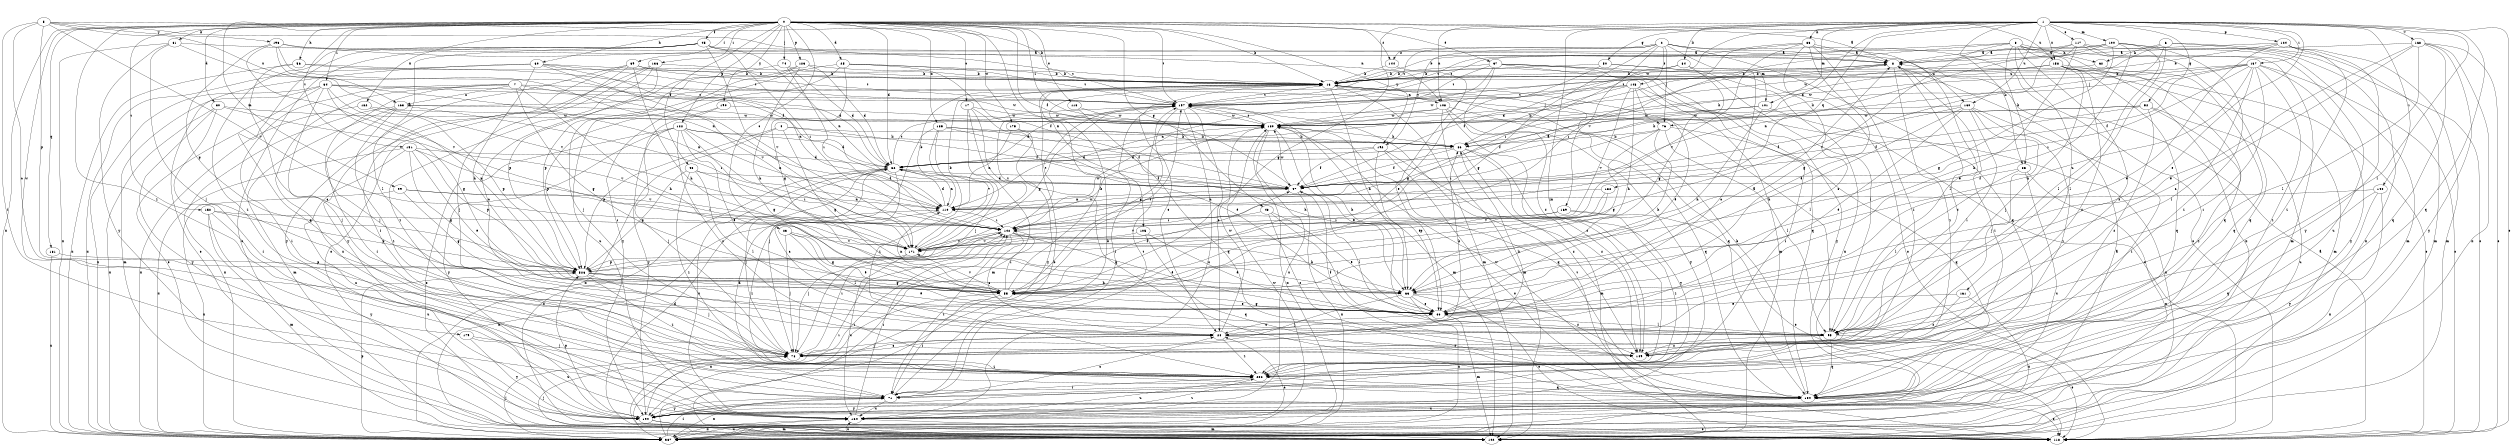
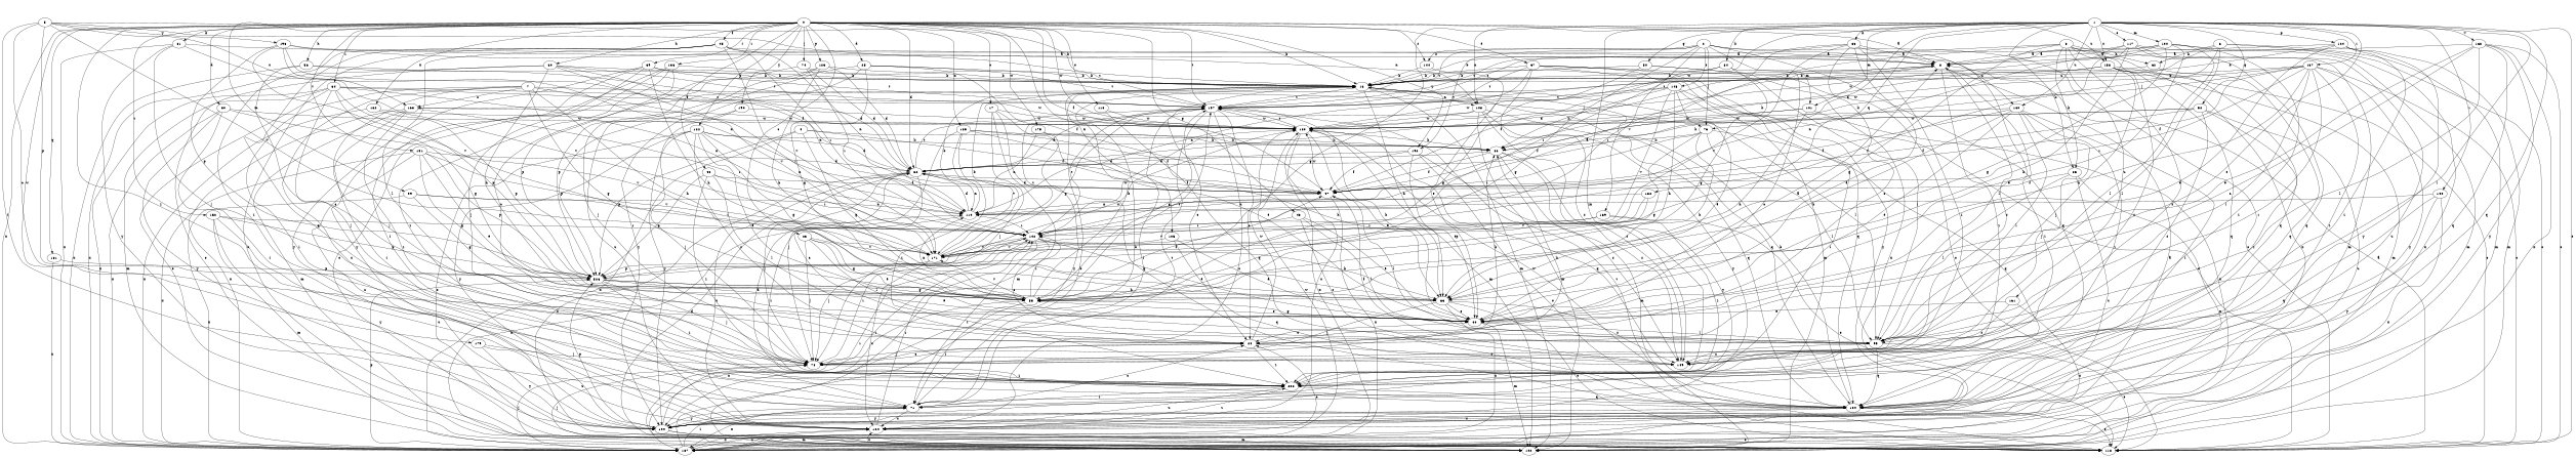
  strict digraph {
    0
    8
    16
    17
    23
    25
    30
    32
    37
    43
    45
    47
    48
    56
    60
    64
    69
    74
    81
    99
    105
    113
    122
    123
    131
    136
    144
    151
    152
    157
    158
    175
    179
    180
    182
    185
-   187 [label=387]
+   187
    190
    192
    202
    149
    71
    95
    108
    134
    102
    24
    63
    40
    78
    194
    55
    171
    164
    118
    110
    142
    n58 [label=526]
    86
    1
    50
    52
    83
    84
    85
    100
    101
    117
    124
    132
    137
    140
    160
    168
    2
    76
    148
    169
    3
    62
    161
    4
    5
    163
    193
    6
    7
    0 -> 8 [label=a]
    0 -> 16 [label=b]
    0 -> 17 [label=c]
    0 -> 23 [label=c]
    0 -> 25 [label=d]
    0 -> 30 [label=d]
    0 -> 32 [label=d]
    0 -> 37 [label=e]
    0 -> 43 [label=f]
    0 -> 45 [label=f]
    0 -> 47 [label=f]
    0 -> 48 [label=g]
    0 -> 56 [label=h]
    0 -> 60 [label=h]
    0 -> 64 [label=i]
    0 -> 69 [label=i]
    0 -> 74 [label=j]
    0 -> 81 [label=k]
    0 -> 99 [label=m]
    0 -> 105 [label=n]
    0 -> 113 [label=o]
    0 -> 122 [label=p]
    0 -> 123 [label=p]
    0 -> 131 [label=q]
    0 -> 136 [label=r]
    0 -> 144 [label=s]
    0 -> 151 [label=t]
    0 -> 152 [label=t]
    0 -> 157 [label=t]
    0 -> 158 [label=u]
    0 -> 175 [label=w]
    0 -> 179 [label=w]
-   0 -> 180 [label=i]
+   0 -> 180 [label=w]
    0 -> 182 [label=x]
    0 -> 185 [label=x]
    0 -> 187 [label=x]
    0 -> 190 [label=y]
    0 -> 192 [label=y]
    0 -> 202 [label=z]
    8 -> 16 [label=b]
    8 -> 32 [label=d]
    8 -> 157 [label=t]
    8 -> 202 [label=z]
    8 -> 149 [label=s]
    8 -> 71 [label=i]
    16 -> 157 [label=t]
    16 -> 95 [label=l]
    16 -> 108 [label=n]
    16 -> 134 [label=q]
    16 -> 102 [label=m]
    16 -> 24 [label=c]
    16 -> 63 [label=h]
    17 -> 180 [label=w]
    17 -> 102 [label=m]
    17 -> 40 [label=e]
    17 -> 78 [label=j]
    17 -> 194 [label=y]
    23 -> 95 [label=l]
    23 -> 40 [label=e]
    23 -> 78 [label=j]
    23 -> 55 [label=g]
    23 -> 171 [label=v]
    25 -> 16 [label=b]
    25 -> 47 [label=f]
    25 -> 157 [label=t]
    25 -> 194 [label=y]
    25 -> 55 [label=g]
    25 -> 164 [label=u]
    30 -> 180 [label=w]
    30 -> 187 [label=x]
    30 -> 71 [label=i]
    30 -> 194 [label=y]
    30 -> 171 [label=v]
    32 -> 47 [label=f]
    32 -> 157 [label=t]
    32 -> 24 [label=c]
    32 -> 78 [label=j]
    32 -> 164 [label=u]
    32 -> 118 [label=o]
    32 -> 110 [label=n]
    37 -> 16 [label=b]
    37 -> 157 [label=t]
    37 -> 149 [label=s]
    37 -> 95 [label=l]
    37 -> 134 [label=q]
    37 -> 102 [label=m]
    37 -> 194 [label=y]
    37 -> 110 [label=n]
    43 -> 47 [label=f]
    43 -> 202 [label=z]
    43 -> 95 [label=l]
    43 -> 142 [label=r]
    43 -> n58 [label=p]
    45 -> 8 [label=a]
    45 -> 202 [label=z]
    45 -> 95 [label=l]
    45 -> 134 [label=q]
    45 -> 171 [label=v]
    45 -> 118 [label=o]
    45 -> 110 [label=n]
    45 -> 142 [label=r]
    47 -> 32 [label=d]
    47 -> 180 [label=w]
    47 -> 187 [label=x]
    47 -> 95 [label=l]
    47 -> 110 [label=n]
    48 -> 149 [label=s]
    48 -> 95 [label=l]
    48 -> 40 [label=e]
    48 -> 142 [label=r]
    56 -> 16 [label=b]
    56 -> 32 [label=d]
    56 -> 187 [label=x]
    56 -> 24 [label=c]
    60 -> 16 [label=b]
    60 -> 157 [label=t]
    60 -> 187 [label=x]
    60 -> 63 [label=h]
    60 -> 171 [label=v]
    60 -> 118 [label=o]
    60 -> 110 [label=n]
    64 -> 157 [label=t]
    64 -> 180 [label=w]
    64 -> 187 [label=x]
    64 -> 102 [label=m]
    64 -> 78 [label=j]
    64 -> 55 [label=g]
    64 -> 118 [label=o]
    64 -> 110 [label=n]
    64 -> n58 [label=p]
    69 -> 16 [label=b]
    69 -> 157 [label=t]
    69 -> 71 [label=i]
    69 -> 63 [label=h]
    69 -> 78 [label=j]
    69 -> 194 [label=y]
    74 -> 16 [label=b]
    74 -> 32 [label=d]
    74 -> 24 [label=c]
    74 -> 142 [label=r]
    81 -> 8 [label=a]
    81 -> 187 [label=x]
    81 -> 78 [label=j]
    81 -> 194 [label=y]
    81 -> 171 [label=v]
    99 -> 187 [label=x]
    99 -> 55 [label=g]
    99 -> 110 [label=n]
    99 -> 142 [label=r]
    105 -> 134 [label=q]
    105 -> 40 [label=e]
    105 -> 171 [label=v]
    113 -> 180 [label=w]
    113 -> 134 [label=q]
    122 -> 32 [label=d]
    122 -> 149 [label=s]
    122 -> 40 [label=e]
    122 -> 78 [label=j]
    122 -> 194 [label=y]
    122 -> 55 [label=g]
    122 -> 118 [label=o]
    122 -> 110 [label=n]
    122 -> 86 [label=k]
    123 -> 16 [label=b]
    123 -> 32 [label=d]
    123 -> 63 [label=h]
    123 -> 78 [label=j]
    123 -> n58 [label=p]
    131 -> 187 [label=x]
    131 -> n58 [label=p]
    136 -> 16 [label=b]
    136 -> 202 [label=z]
    136 -> 194 [label=y]
    136 -> 118 [label=o]
    136 -> n58 [label=p]
    144 -> 16 [label=b]
    144 -> 40 [label=e]
    151 -> 32 [label=d]
    151 -> 187 [label=x]
    151 -> 40 [label=e]
    151 -> 55 [label=g]
    151 -> 171 [label=v]
    151 -> 164 [label=u]
    151 -> n58 [label=p]
    152 -> 102 [label=m]
    152 -> 194 [label=y]
    152 -> 164 [label=u]
    152 -> 142 [label=r]
    152 -> n58 [label=p]
    157 -> 180 [label=w]
    157 -> 71 [label=i]
    157 -> 102 [label=m]
    157 -> 24 [label=c]
    157 -> 55 [label=g]
    157 -> 164 [label=u]
    157 -> n58 [label=p]
    158 -> 16 [label=b]
    158 -> 149 [label=s]
    158 -> 134 [label=q]
    158 -> 102 [label=m]
    158 -> 78 [label=j]
    158 -> 118 [label=o]
    158 -> 86 [label=k]
    175 -> 134 [label=q]
    175 -> 110 [label=n]
    175 -> 86 [label=k]
    179 -> 78 [label=j]
    179 -> 194 [label=y]
    179 -> 164 [label=u]
    180 -> 157 [label=t]
    180 -> 187 [label=x]
    180 -> 134 [label=q]
    180 -> 63 [label=h]
    180 -> 40 [label=e]
    180 -> 164 [label=u]
    180 -> 86 [label=k]
    182 -> 180 [label=w]
    182 -> 187 [label=x]
    182 -> n58 [label=p]
    185 -> 47 [label=f]
    185 -> 202 [label=z]
    185 -> 63 [label=h]
    185 -> 78 [label=j]
    185 -> 171 [label=v]
    185 -> 86 [label=k]
    187 -> 8 [label=a]
    187 -> 16 [label=b]
    187 -> 180 [label=w]
    187 -> 71 [label=i]
    187 -> 24 [label=c]
    187 -> 78 [label=j]
    187 -> 164 [label=u]
    187 -> n58 [label=p]
    190 -> 180 [label=w]
    190 -> 194 [label=y]
    190 -> n58 [label=p]
    192 -> 32 [label=d]
    192 -> 47 [label=f]
    192 -> 149 [label=s]
    192 -> 40 [label=e]
    192 -> 118 [label=o]
    202 -> 71 [label=i]
    202 -> 134 [label=q]
    202 -> 164 [label=u]
    149 -> 47 [label=f]
    71 -> 16 [label=b]
    71 -> 157 [label=t]
    71 -> 187 [label=x]
    71 -> 24 [label=c]
    71 -> 194 [label=y]
    71 -> 164 [label=u]
    95 -> 149 [label=s]
    95 -> 134 [label=q]
    95 -> 118 [label=o]
    108 -> 32 [label=d]
    108 -> 180 [label=w]
    108 -> 149 [label=s]
    108 -> 134 [label=q]
    108 -> 102 [label=m]
    108 -> 194 [label=y]
    134 -> 16 [label=b]
    134 -> 32 [label=d]
    134 -> 180 [label=w]
    134 -> 194 [label=y]
    134 -> 164 [label=u]
    134 -> 118 [label=o]
    102 -> 78 [label=j]
    102 -> 164 [label=u]
    102 -> 110 [label=n]
    24 -> 180 [label=w]
    24 -> 202 [label=z]
    24 -> 149 [label=s]
    24 -> 78 [label=j]
    24 -> 86 [label=k]
    63 -> 187 [label=x]
    63 -> 149 [label=s]
    63 -> 40 [label=e]
    63 -> 78 [label=j]
    63 -> 118 [label=o]
    40 -> 8 [label=a]
    40 -> 95 [label=l]
    40 -> 102 [label=m]
    40 -> 24 [label=c]
    40 -> 55 [label=g]
    78 -> 202 [label=z]
    78 -> 24 [label=c]
    78 -> 142 [label=r]
    78 -> 86 [label=k]
    194 -> 102 [label=m]
    194 -> 118 [label=o]
    194 -> 142 [label=r]
    194 -> n58 [label=p]
    55 -> 16 [label=b]
    55 -> 47 [label=f]
    55 -> 157 [label=t]
    55 -> 187 [label=x]
    55 -> 71 [label=i]
    55 -> 40 [label=e]
    55 -> 171 [label=v]
    55 -> 110 [label=n]
    55 -> 142 [label=r]
    171 -> 16 [label=b]
    171 -> 157 [label=t]
    171 -> 164 [label=u]
    171 -> n58 [label=p]
    164 -> 187 [label=x]
    164 -> 202 [label=z]
    164 -> 102 [label=m]
    164 -> 142 [label=r]
    118 -> 8 [label=a]
    118 -> 32 [label=d]
    118 -> 157 [label=t]
    118 -> 142 [label=r]
    110 -> 8 [label=a]
    110 -> 16 [label=b]
    110 -> 32 [label=d]
    110 -> 202 [label=z]
    110 -> 142 [label=r]
    142 -> 157 [label=t]
    142 -> 180 [label=w]
    142 -> 71 [label=i]
    142 -> 24 [label=c]
    142 -> 63 [label=h]
    142 -> 40 [label=e]
    142 -> 78 [label=j]
    142 -> 171 [label=v]
    n58 -> 180 [label=w]
    n58 -> 202 [label=z]
    n58 -> 63 [label=h]
    n58 -> 40 [label=e]
    n58 -> 78 [label=j]
    n58 -> 55 [label=g]
    86 -> 32 [label=d]
    86 -> 47 [label=f]
    86 -> 149 [label=s]
    86 -> 102 [label=m]
    86 -> 194 [label=y]
    1 -> 32 [label=d]
    1 -> 158 [label=u]
    1 -> 180 [label=w]
    1 -> 202 [label=z]
    1 -> 95 [label=l]
    1 -> 108 [label=n]
    1 -> 134 [label=q]
    1 -> 40 [label=e]
    1 -> 55 [label=g]
    1 -> 118 [label=o]
    1 -> 50 [label=g]
    1 -> 52 [label=g]
    1 -> 83 [label=k]
    1 -> 84 [label=k]
    1 -> 85 [label=k]
    1 -> 100 [label=m]
    1 -> 101 [label=m]
    1 -> 117 [label=o]
    1 -> 124 [label=p]
    1 -> 132 [label=q]
    1 -> 137 [label=r]
    1 -> 140 [label=r]
    1 -> 160 [label=u]
    1 -> 168 [label=v]
    50 -> 16 [label=b]
    50 -> 187 [label=x]
    50 -> 55 [label=g]
    50 -> 118 [label=o]
    52 -> 47 [label=f]
    52 -> 180 [label=w]
    52 -> 202 [label=z]
    52 -> 149 [label=s]
    52 -> 164 [label=u]
    52 -> 86 [label=k]
    83 -> 8 [label=a]
    83 -> 16 [label=b]
    83 -> 202 [label=z]
    83 -> 95 [label=l]
    83 -> 24 [label=c]
    83 -> 40 [label=e]
    83 -> 171 [label=v]
    83 -> 142 [label=r]
    84 -> 16 [label=b]
    84 -> 47 [label=f]
    84 -> 24 [label=c]
    84 -> 55 [label=g]
    85 -> 47 [label=f]
    85 -> 187 [label=x]
    85 -> 95 [label=l]
    85 -> 164 [label=u]
    100 -> 8 [label=a]
    100 -> 157 [label=t]
    100 -> 180 [label=w]
    100 -> 202 [label=z]
    100 -> 95 [label=l]
    100 -> 40 [label=e]
    100 -> 55 [label=g]
    100 -> 118 [label=o]
    101 -> 47 [label=f]
    101 -> 180 [label=w]
    101 -> 187 [label=x]
    101 -> 63 [label=h]
    117 -> 8 [label=a]
    117 -> 134 [label=q]
    117 -> 102 [label=m]
    117 -> 63 [label=h]
    117 -> 171 [label=v]
    117 -> 164 [label=u]
    117 -> 110 [label=n]
    124 -> 8 [label=a]
    124 -> 16 [label=b]
    124 -> 202 [label=z]
    124 -> 102 [label=m]
    124 -> 40 [label=e]
    124 -> 194 [label=y]
    132 -> 171 [label=v]
    132 -> 110 [label=n]
    132 -> n58 [label=p]
    137 -> 16 [label=b]
    137 -> 47 [label=f]
    137 -> 180 [label=w]
    137 -> 202 [label=z]
    137 -> 95 [label=l]
    137 -> 63 [label=h]
    137 -> 78 [label=r]
    137 -> 194 [label=y]
    137 -> 118 [label=o]
    137 -> 142 [label=r]
    137 -> 86 [label=k]
    140 -> 187 [label=x]
    140 -> 134 [label=q]
    140 -> 194 [label=y]
    140 -> 110 [label=n]
    160 -> 47 [label=f]
    160 -> 180 [label=w]
    160 -> 202 [label=z]
    160 -> 71 [label=i]
    160 -> 95 [label=l]
    160 -> 63 [label=h]
    160 -> 40 [label=e]
    160 -> 78 [label=j]
    168 -> 8 [label=a]
    168 -> 187 [label=x]
    168 -> 95 [label=l]
    168 -> 134 [label=q]
    168 -> 24 [label=c]
    168 -> 40 [label=e]
    168 -> 194 [label=y]
    168 -> 118 [label=o]
    2 -> 144 [label=s]
    2 -> 157 [label=t]
    2 -> 192 [label=y]
    2 -> 134 [label=q]
    2 -> 55 [label=g]
    2 -> 118 [label=o]
    2 -> 101 [label=m]
    2 -> 160 [label=u]
    2 -> 76 [label=j]
    2 -> 148 [label=s]
    2 -> 169 [label=v]
    76 -> 95 [label=l]
    76 -> 134 [label=q]
    76 -> 63 [label=h]
    76 -> 55 [label=g]
    76 -> 142 [label=r]
    76 -> 86 [label=k]
    148 -> 157 [label=t]
    148 -> 180 [label=w]
    148 -> 71 [label=i]
    148 -> 63 [label=h]
    148 -> 40 [label=e]
    148 -> 171 [label=v]
    148 -> 118 [label=o]
    148 -> 86 [label=k]
    169 -> 202 [label=z]
    169 -> 171 [label=v]
    169 -> 118 [label=o]
    169 -> 142 [label=r]
    3 -> 157 [label=t]
    3 -> 187 [label=x]
    3 -> 149 [label=s]
    3 -> 134 [label=q]
    3 -> 102 [label=m]
    3 -> 55 [label=g]
    3 -> 142 [label=r]
    3 -> 85 [label=k]
    3 -> 62 [label=h]
    3 -> 161 [label=u]
    62 -> 16 [label=b]
    62 -> 134 [label=q]
    161 -> 187 [label=x]
    161 -> 149 [label=s]
    161 -> 40 [label=e]
    4 -> 47 [label=f]
    4 -> 187 [label=x]
    4 -> 55 [label=g]
    4 -> n58 [label=p]
    4 -> 86 [label=k]
    5 -> 16 [label=b]
    5 -> 71 [label=i]
    5 -> 108 [label=n]
    5 -> 24 [label=c]
    5 -> 171 [label=v]
    5 -> n58 [label=p]
    5 -> 163 [label=u]
    5 -> 193 [label=y]
    163 -> 180 [label=w]
    163 -> 187 [label=x]
    163 -> 202 [label=z]
    163 -> 71 [label=i]
    163 -> 102 [label=m]
    163 -> 142 [label=r]
    193 -> 8 [label=a]
    193 -> 47 [label=f]
    193 -> 157 [label=t]
    193 -> 171 [label=v]
    193 -> 110 [label=n]
    193 -> n58 [label=p]
    6 -> 187 [label=x]
    6 -> 95 [label=l]
    6 -> 102 [label=m]
    6 -> 76 [label=j]
    6 -> 62 [label=h]
    6 -> 163 [label=u]
    7 -> 71 [label=i]
    7 -> 63 [label=h]
    7 -> 78 [label=j]
    7 -> 55 [label=g]
    7 -> 164 [label=u]
    7 -> 142 [label=r]
    7 -> 76 [label=j]
    7 -> 163 [label=u]
  }
